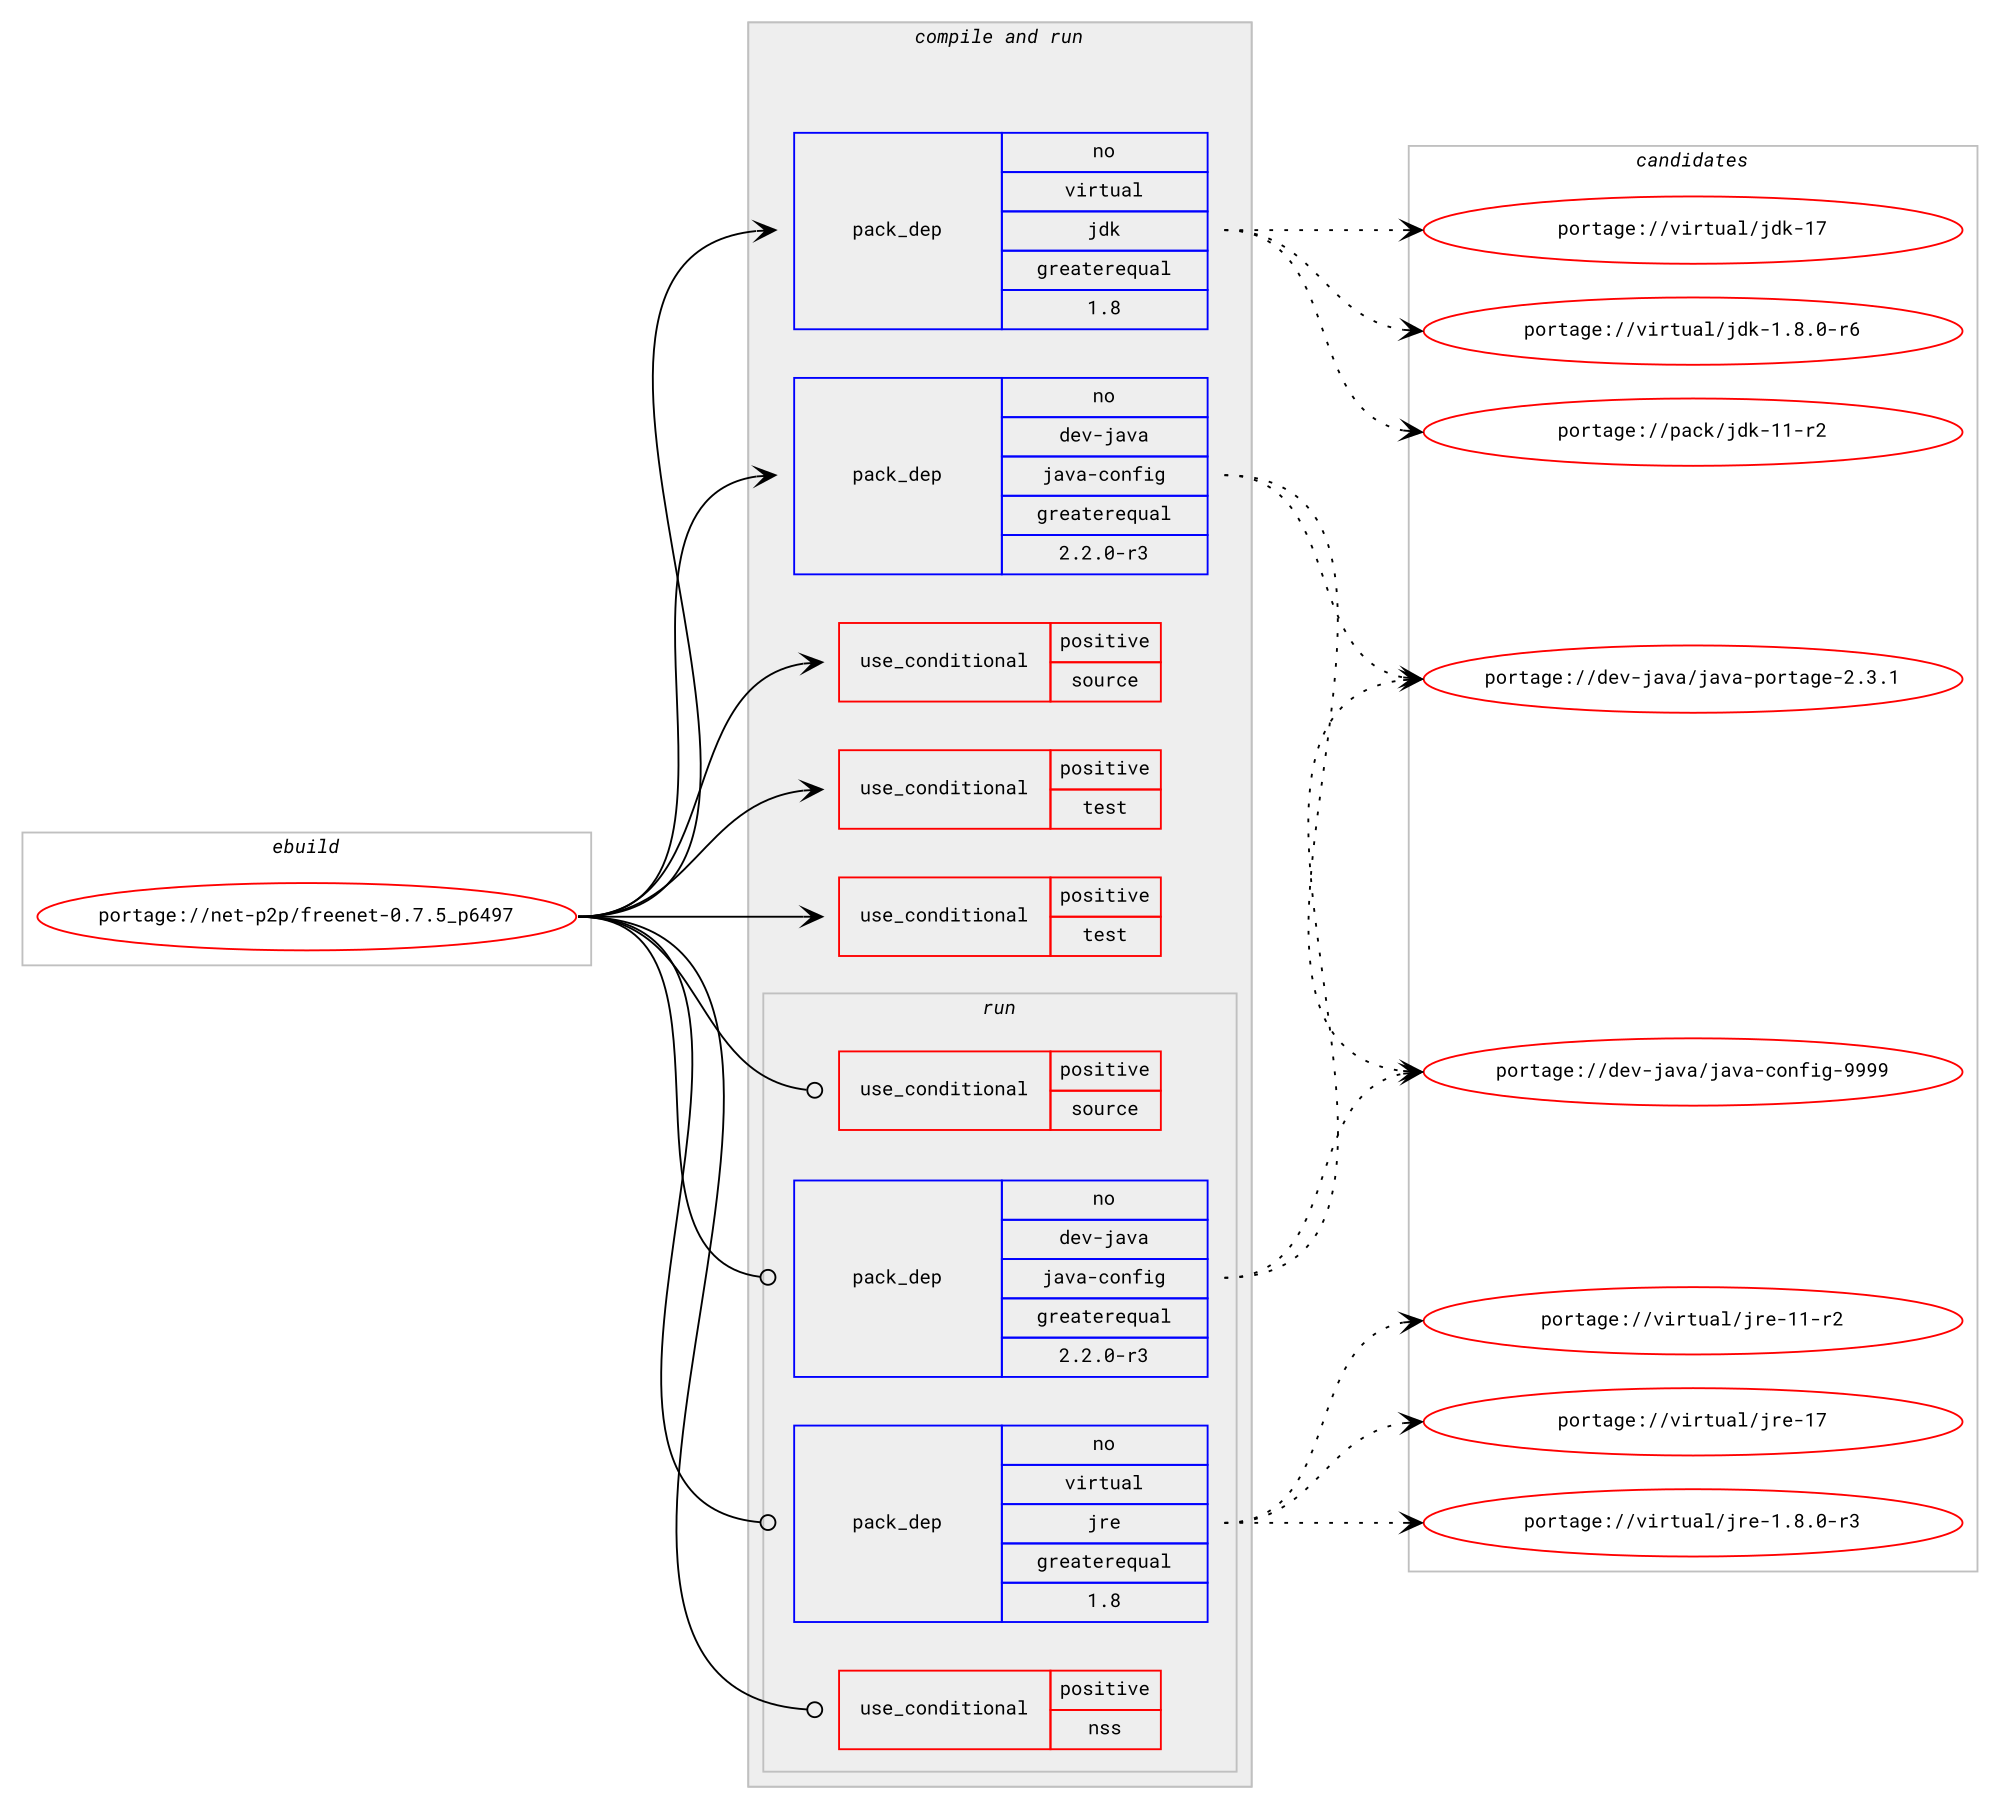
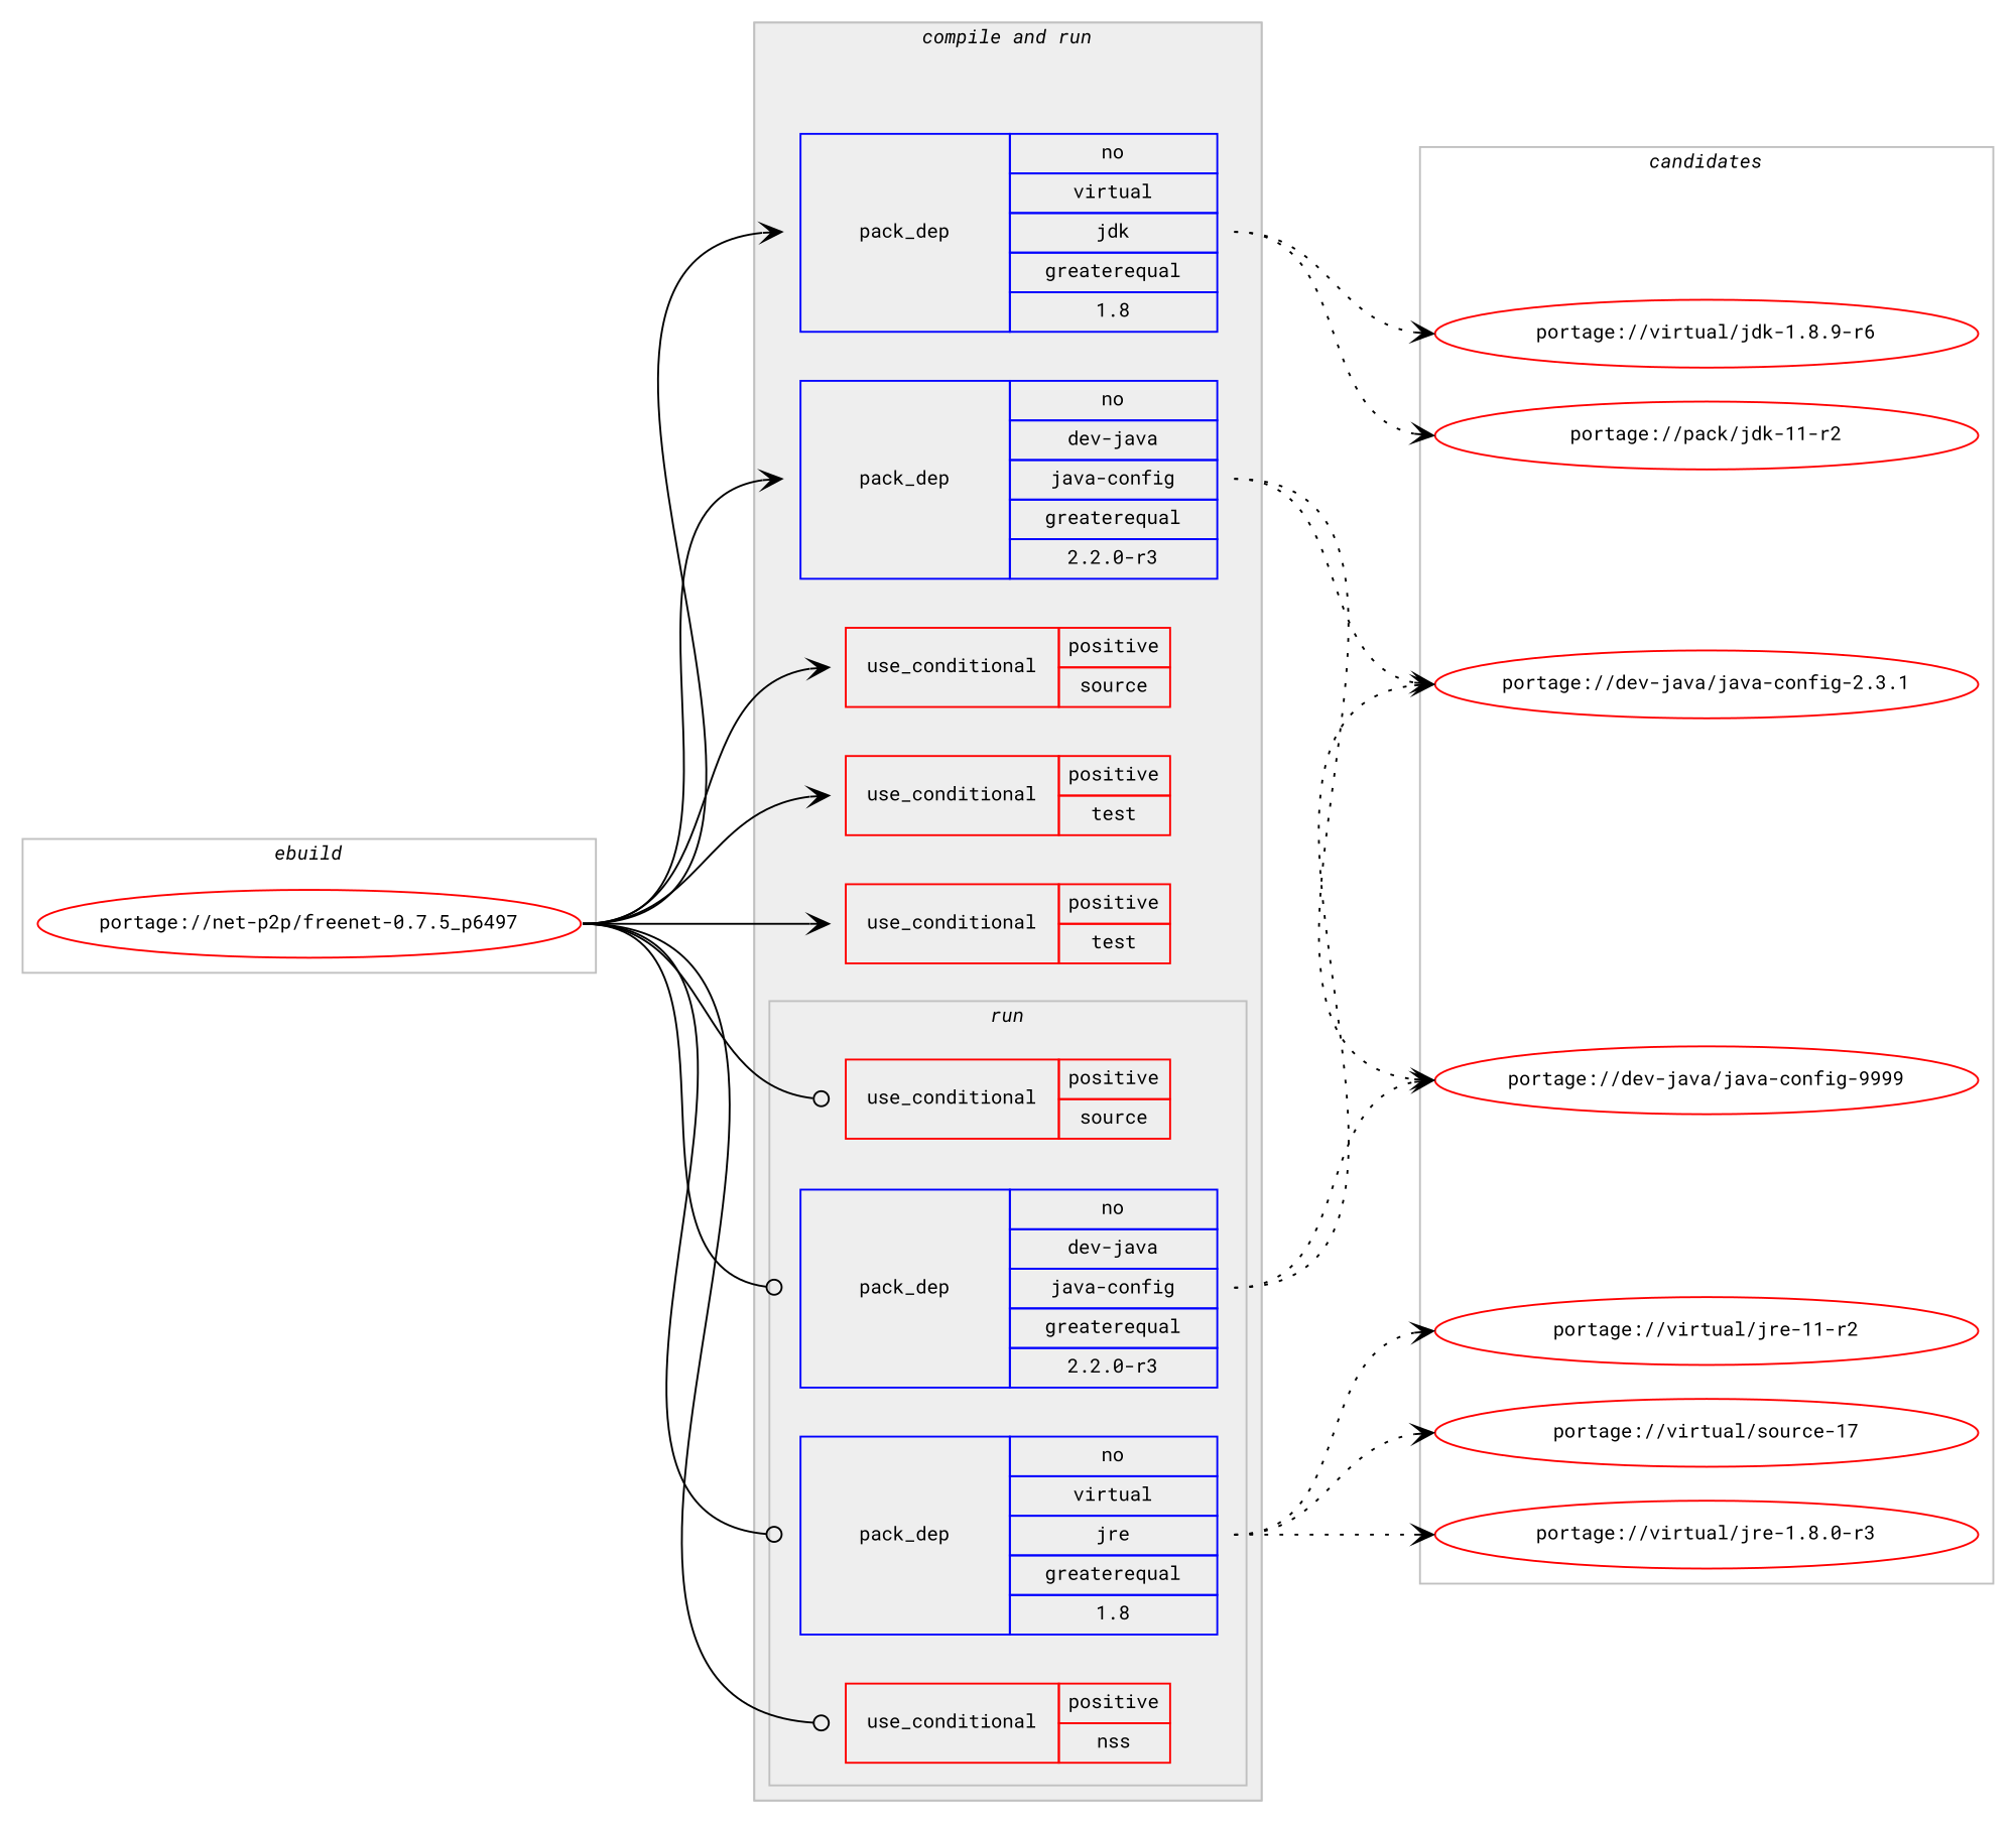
  digraph {
    compound=true
    concentrate=true
    fontname="Roboto Mono"
    fontsize=10
    newrank=true
    rankdir=LR
    ranksep=1.5
    node [color=red fontname="Roboto Mono" fontsize=10]
    edge [arrowhead=vee fontname="Roboto Mono" headport=w style=dotted tailport=e weight=100]
    n1 [label="portage://net-p2p/freenet-0.7.5_p6497" width=4]
    n2 [label=<<TABLE BORDER="0" CELLBORDER="1" CELLSPACING="0" CELLPADDING="4"><TR><TD ROWSPAN="3" CELLPADDING="10">use_conditional</TD></TR><TR><TD>positive</TD></TR><TR><TD>source</TD></TR></TABLE>> shape=none]
    n3 [label=<<TABLE BORDER="0" CELLBORDER="1" CELLSPACING="0" CELLPADDING="4"><TR><TD ROWSPAN="3" CELLPADDING="10">use_conditional</TD></TR><TR><TD>positive</TD></TR><TR><TD>test</TD></TR></TABLE>> shape=none]
    n4 [label=<<TABLE BORDER="0" CELLBORDER="1" CELLSPACING="0" CELLPADDING="4"><TR><TD ROWSPAN="3" CELLPADDING="10">use_conditional</TD></TR><TR><TD>positive</TD></TR><TR><TD>test</TD></TR></TABLE>> shape=none]
    n5 [color=blue label=<<TABLE BORDER="0" CELLBORDER="1" CELLSPACING="0" CELLPADDING="4" WIDTH="220"><TR><TD ROWSPAN="6" CELLPADDING="30">pack_dep</TD></TR><TR><TD WIDTH="110">no</TD></TR><TR><TD>dev-java</TD></TR><TR><TD>java-config</TD></TR><TR><TD>greaterequal</TD></TR><TR><TD>2.2.0-r3</TD></TR></TABLE>> shape=none]
    n6 [color=blue label=<<TABLE BORDER="0" CELLBORDER="1" CELLSPACING="0" CELLPADDING="4" WIDTH="220"><TR><TD ROWSPAN="6" CELLPADDING="30">pack_dep</TD></TR><TR><TD WIDTH="110">no</TD></TR><TR><TD>virtual</TD></TR><TR><TD>jdk</TD></TR><TR><TD>greaterequal</TD></TR><TR><TD>1.8</TD></TR></TABLE>> shape=none]
    n7 [label=<<TABLE BORDER="0" CELLBORDER="1" CELLSPACING="0" CELLPADDING="4"><TR><TD ROWSPAN="3" CELLPADDING="10">use_conditional</TD></TR><TR><TD>positive</TD></TR><TR><TD>nss</TD></TR></TABLE>> shape=none]
    n8 [label=<<TABLE BORDER="0" CELLBORDER="1" CELLSPACING="0" CELLPADDING="4"><TR><TD ROWSPAN="3" CELLPADDING="10">use_conditional</TD></TR><TR><TD>positive</TD></TR><TR><TD>source</TD></TR></TABLE>> shape=none]
    n9 [color=blue label=<<TABLE BORDER="0" CELLBORDER="1" CELLSPACING="0" CELLPADDING="4" WIDTH="220"><TR><TD ROWSPAN="6" CELLPADDING="30">pack_dep</TD></TR><TR><TD WIDTH="110">no</TD></TR><TR><TD>dev-java</TD></TR><TR><TD>java-config</TD></TR><TR><TD>greaterequal</TD></TR><TR><TD>2.2.0-r3</TD></TR></TABLE>> shape=none]
    n10 [color=blue label=<<TABLE BORDER="0" CELLBORDER="1" CELLSPACING="0" CELLPADDING="4" WIDTH="220"><TR><TD ROWSPAN="6" CELLPADDING="30">pack_dep</TD></TR><TR><TD WIDTH="110">no</TD></TR><TR><TD>virtual</TD></TR><TR><TD>jre</TD></TR><TR><TD>greaterequal</TD></TR><TR><TD>1.8</TD></TR></TABLE>> shape=none]
-   n11 [label="portage://dev-java/java-portage-2.3.1" width=4]
+   n11 [label="portage://dev-java/java-config-2.3.1" width=4]
    n12 [label="portage://dev-java/java-config-9999" width=4]
-   n13 [label="portage://virtual/jdk-1.8.0-r6" width=4]
+   n13 [label="portage://virtual/jdk-1.8.9-r6" width=4]
    n14 [label="portage://pack/jdk-11-r2" width=4]
-   n15 [label="portage://virtual/jdk-17" width=4]
    n16 [label="portage://virtual/jre-1.8.0-r3" width=4]
    n17 [label="portage://virtual/jre-11-r2" width=4]
-   n18 [label="portage://virtual/jre-17" width=4]
+   n18 [label="portage://virtual/source-17" width=4]
    subgraph cluster_1 {
      color=gray
      label=<<i>ebuild</i>>
      n1
    }
    subgraph cluster_2 {
      color=gray
      label=<<i>dependencies</i>>
      subgraph cluster_3 {
        color=gray
        fillcolor="#eeeeee"
        label=<<i>compile</i>>
        style=filled
        subgraph sub_4 {
          color=gray
          fillcolor="#eeeeee"
          label=<<i>compile</i>>
          style=filled
          n2
        }
        subgraph sub_5 {
          color=gray
          fillcolor="#eeeeee"
          label=<<i>compile</i>>
          style=filled
          n3
        }
        subgraph sub_6 {
          color=gray
          fillcolor="#eeeeee"
          label=<<i>compile</i>>
          style=filled
          n4
        }
        subgraph sub_7 {
          color=gray
          fillcolor="#eeeeee"
          label=<<i>compile</i>>
          style=filled
          n5
        }
        subgraph sub_8 {
          color=gray
          fillcolor="#eeeeee"
          label=<<i>compile</i>>
          style=filled
          n6
        }
      }
      subgraph cluster_9 {
        color=gray
        fillcolor="#eeeeee"
        label=<<i>compile and run</i>>
        style=filled
      }
      subgraph cluster_10 {
        color=gray
        fillcolor="#eeeeee"
        label=<<i>run</i>>
        style=filled
        subgraph sub_11 {
          color=gray
          fillcolor="#eeeeee"
          label=<<i>run</i>>
          style=filled
          n7
        }
        subgraph sub_12 {
          color=gray
          fillcolor="#eeeeee"
          label=<<i>run</i>>
          style=filled
          n8
        }
        subgraph sub_13 {
          color=gray
          fillcolor="#eeeeee"
          label=<<i>run</i>>
          style=filled
          n9
        }
        subgraph sub_14 {
          color=gray
          fillcolor="#eeeeee"
          label=<<i>run</i>>
          style=filled
          n10
        }
      }
    }
    subgraph cluster_15 {
      color=gray
      label=<<i>candidates</i>>
      rank=same
      subgraph sub_16 {
        color=black
        label=<<i>candidates</i>>
        nodesep=1
        rank=same
        n11
        n12
      }
      subgraph sub_17 {
        color=black
        label=<<i>candidates</i>>
        nodesep=1
        rank=same
        n13
        n14
-       n15
      }
      subgraph sub_18 {
        color=black
        label=<<i>candidates</i>>
        nodesep=1
        rank=same
        n11
        n12
      }
      subgraph sub_19 {
        color=black
        label=<<i>candidates</i>>
        nodesep=1
        rank=same
        n16
        n17
        n18
      }
    }
    n1 -> n2 [style=solid weight=20]
    n1 -> n3 [style=solid weight=20]
    n1 -> n4 [style=solid weight=20]
    n1 -> n5 [style=solid weight=20]
    n1 -> n6 [style=solid weight=20]
    n1 -> n7 [arrowhead=odot style=solid weight=20]
    n1 -> n8 [arrowhead=odot style=solid weight=20]
    n1 -> n9 [arrowhead=odot style=solid weight=20]
    n1 -> n10 [arrowhead=odot style=solid weight=20]
    n5 -> n11
    n5 -> n12
    n6 -> n13
    n6 -> n14
-   n6 -> n15
    n9 -> n11
    n9 -> n12
    n10 -> n16
    n10 -> n17
    n10 -> n18
  }
